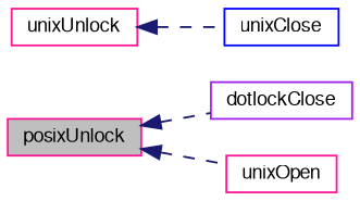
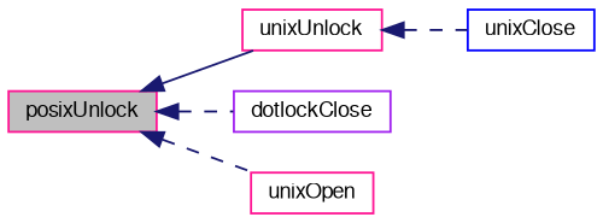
  digraph {
    rankdir=LR
    node [color=deeppink fillcolor=white fontname=FreeSans fontsize=10 shape=record style=filled]
    edge [color=midnightblue dir=back fontname=FreeSans fontsize=10 labelfontname=FreeSans labelfontsize=10 style=dashed]
    n1 [fillcolor=grey75 fontcolor=black height=0.2 label=posixUnlock width=0.4]
    n2 [height=0.2 label=unixUnlock width=0.4]
    n3 [color=purple height=0.2 label=dotlockClose width=0.4]
    n4 [height=0.2 label=unixOpen width=0.4]
    n5 [color=blue height=0.2 label=unixClose width=0.4]
+   n1 -> n2 [style=solid]
    n1 -> n3
    n1 -> n4
    n2 -> n5
  }
